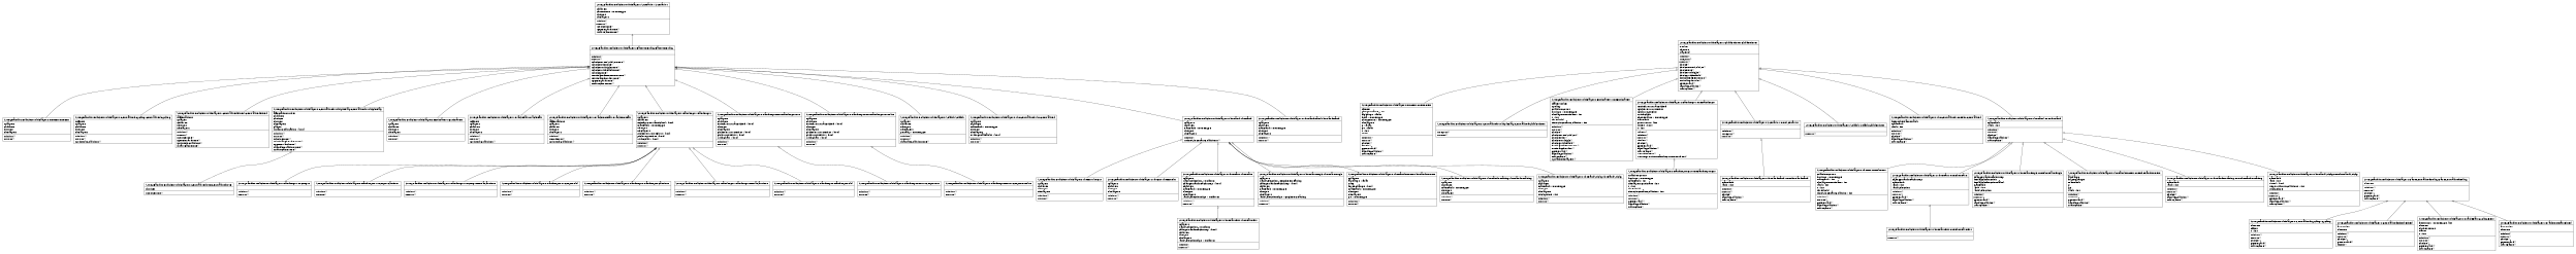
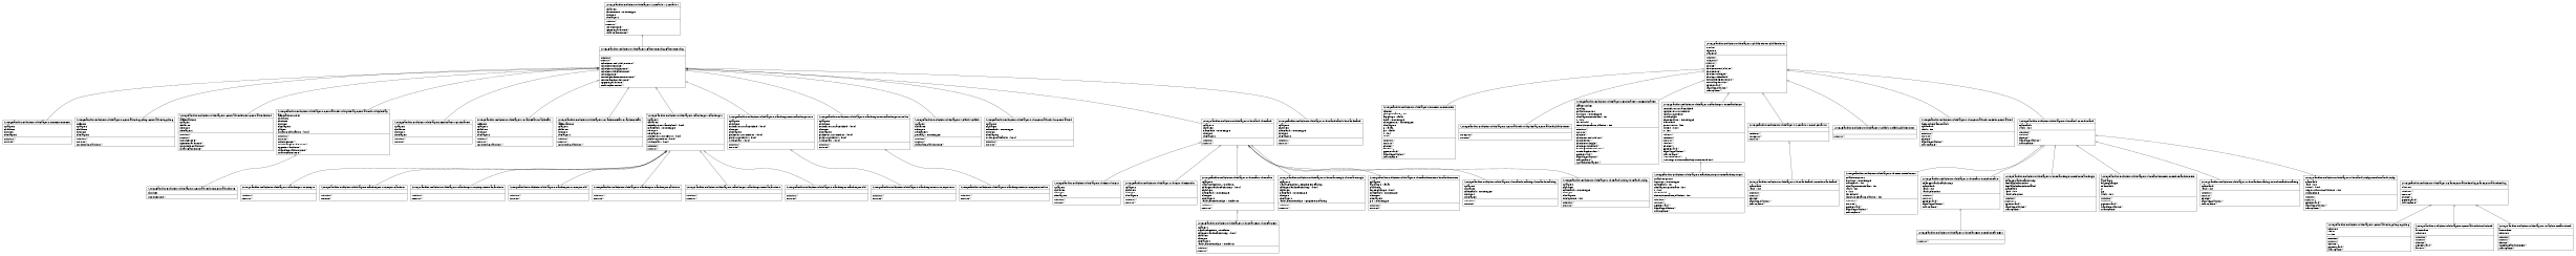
  digraph {
    rankdir=BT
    node [shape=record]
    edge [arrowhead=empty arrowtail=none]
    n1 [label="{SMPyBandits.PoliciesMultiPlayers.ALOHA.ALOHA|_players\lchildren\lnbArms\lnbPlayers\l|__init__()\l__str__()\l}"]
    n2 [label="{SMPyBandits.PoliciesMultiPlayers.BaseMPPolicy.BaseMPPolicy|\l|__init__()\l__str__()\l_choiceFromSubSet_one()\l_choiceIMP_one()\l_choiceMultiple_one()\l_choiceWithRank_one()\l_choice_one()\l_estimatedBestArms_one()\l_estimatedOrder_one()\l_getReward_one()\l_startGame_one()\l}"]
    n3 [label="{SMPyBandits.PoliciesMultiPlayers.Scenario1.Scenario1|children\lchosenOne : NoneType\lnbArms\lnbPlayers\l|__init__()\l__str__()\l_choice_one()\l_getReward_one()\l_startGame_one()\l}"]
    n4 [label="{SMPyBandits.PoliciesMultiPlayers.ALOHA.oneALOHA|_ftnext\l_ftnext_name : str\lalpha_p0 : float\lbeta : NoneType\lchosenArm : NoneType\lnbPlayers\lp : float\lp0 : float\lt : int\ltnext\l|__init__()\l__str__()\lchoice()\lftnext()\lgetReward()\lhandleCollision()\lstartGame()\l}"]
    n5 [label="{SMPyBandits.PoliciesMultiPlayers.ChildPointer.ChildPointer|mother\lnbArms\lplayerId\l|__init__()\l__repr__()\l__str__()\lchoice()\lchoiceFromSubSet()\lchoiceIMP()\lchoiceMultiple()\lchoiceWithRank()\lestimatedBestArms()\lestimatedOrder()\lgetReward()\lhandleCollision()\lstartGame()\l}"]
    n6 [label="{SMPyBandits.PoliciesMultiPlayers.BaseCentralizedPolicy.BaseCentralizedPolicy|nbArms\l|__init__()\l__str__()\lchoice()\lgetReward()\lstartGame()\l}"]
    n7 [label="{SMPyBandits.PoliciesMultiPlayers.CentralizedCycling.CentralizedCycling|_offsets\l_players\lchildren\lnbArms\lnbPlayers\l|__init__()\l__str__()\l_printNbCollisions()\l}"]
    n8 [label="{SMPyBandits.PoliciesMultiPlayers.CentralizedCycling.Cycling|nbArms\loffset\lt : int\l|__init__()\l__str__()\lchoice()\lgetReward()\lstartGame()\l}"]
    n9 [label="{SMPyBandits.PoliciesMultiPlayers.CentralizedFixed.CentralizedFixed|_affectations\l_players\lchildren\lnbArms\lnbPlayers\l|__init__()\l__str__()\l_choice_one()\l_getReward_one()\l_printNbCollisions()\l_startGame_one()\l}"]
    n10 [label="{SMPyBandits.PoliciesMultiPlayers.CentralizedFixed.Fixed|armIndex\lnbArms\l|__init__()\l__str__()\lchoice()\lgetReward()\lftnext()\l}"]
    n11 [label="{SMPyBandits.PoliciesMultiPlayers.CentralizedIMP.CentralizedIMP|choices\l|_choice_one()\l}"]
    n12 [label="{SMPyBandits.PoliciesMultiPlayers.CentralizedMultiplePlay.CentralizedMultiplePlay|affectation_order\lchildren\lchoices\lnbArms\lnbPlayers\lplayer\luniformAllocation : bool\l|__init__()\l__str__()\l_choice_one()\l_estimatedOrder_one()\l_getReward_one()\l_handleCollision_one()\l_startGame_one()\l}"]
    n13 [label="{SMPyBandits.PoliciesMultiPlayers.CentralizedMultiplePlay.CentralizedChildPointer|\l|__repr__()\l__str__()\l}"]
    n14 [label="{SMPyBandits.PoliciesMultiPlayers.EstimateM.EstimateM|_players\lchildren\lnbArms\lnbPlayers\l|__init__()\l__str__()\l}"]
    n15 [label="{SMPyBandits.PoliciesMultiPlayers.EstimateM.oneEstimateM|_fakeMother\l_policy\lcollisionCount\lhorizon : NoneType\lnbPlayersEstimate : int\lt : int\lthreshold\ltimeSinceLastCollision : int\l|__init__()\l__str__()\lchoice()\lchoiceFromSubSet()\lchoiceIMP()\lchoiceMultiple()\lchoiceWithRank()\lestimatedBestArms()\lestimatedOrder()\lgetReward()\lhandleCollision()\lstartGame()\lupdateNbPlayers()\l}"]
-   n16 [label="{SMPyBandits.PoliciesMultiPlayers.OracleFair.CyclingBest|bestArms : NoneType, list\lnbArms\lnb_bestArms\loffset\lt : int\l|__init__()\l__str__()\lchoice()\lgetReward()\lstartGame()\l}"]
    n17 [label="{SMPyBandits.PoliciesMultiPlayers.OracleFair.OracleFair|_offsets\l_players\lchildren\lnbArms\lnbPlayers\l|__init__()\l__str__()\l_printNbCollisions()\l}"]
-   n18 [label="{SMPyBandits.PoliciesMultiPlayers.OracleNotFair.Fixed|armIndex\lnbArms\l|__init__()\l__str__()\lchoice()\lgetReward()\lstartGame()\l}"]
-   n19 [label="{SMPyBandits.PoliciesMultiPlayers.OracleNotFair.OracleNotFair|_affectations\l_players\lchildren\lnbArms\lnbPlayers\l|__init__()\l__mother__()\l_printNbCollisions()\l}"]
+   n18 [label="{SMPyBandits.PoliciesMultiPlayers.OracleNotFair.Fixed|armIndex\lnbArms\l|__init__()\l__str__()\lchoice()\loneRhoRandALOHA()\lstartGame()\l}"]
+   n19 [label="{SMPyBandits.PoliciesMultiPlayers.OracleNotFair.OracleNotFair|_affectations\l_players\lchildren\lnbArms\lnbPlayers\l|__init__()\l__str__()\l_printNbCollisions()\l}"]
    n20 [label="{SMPyBandits.PoliciesMultiPlayers.RandTopM.MCTopM|\l|__init__()\l__str__()\l}"]
    n21 [label="{SMPyBandits.PoliciesMultiPlayers.RandTopM.RandTopM|_players\lchildren\lexitIfWorstWasPicked : bool\lmaxRank : NoneType\lnbArms\lnbPlayers\lpickPrevWorstFirst : bool\lpickWorstFirst : bool\lwithChair : bool\l|__init__()\l__str__()\l}"]
    n22 [label="{SMPyBandits.PoliciesMultiPlayers.RandTopM.MCTopMCautious|\l|__init__()\l__str__()\l}"]
    n23 [label="{SMPyBandits.PoliciesMultiPlayers.RandTopM.MCTopMExtraCautious|\l|__init__()\l__str__()\l}"]
    n24 [label="{SMPyBandits.PoliciesMultiPlayers.RandTopM.MCTopMOld|\l|__init__()\l__str__()\l}"]
    n25 [label="{SMPyBandits.PoliciesMultiPlayers.RandTopM.RandTopMCautious|\l|__init__()\l__str__()\l}"]
    n26 [label="{SMPyBandits.PoliciesMultiPlayers.RandTopM.RandTopMExtraCautious|\l|__init__()\l__str__()\l}"]
    n27 [label="{SMPyBandits.PoliciesMultiPlayers.RandTopM.RandTopMOld|\l|__init__()\l__str__()\l}"]
    n28 [label="{SMPyBandits.PoliciesMultiPlayers.RandTopM.oneRandTopM|_exitIfWorstWasPicked\l_pickPrevWorstFirst\l_pickWorstFirst\l_withChair\lchosen_arm : NoneType\lmaxRank\lprevWorst : list\lsitted : bool\lt : int\l|Mbest()\l__init__()\l__str__()\l_index()\lchoice()\lgetReward()\lhandleCollision()\lstartGame()\lworst_Mbest()\lworst_previous__and__current_Mbest()\l}"]
    n29 [label="{SMPyBandits.PoliciesMultiPlayers.RandTopMEst.MCTopMEst|\l|__init__()\l__str__()\l}"]
    n30 [label="{SMPyBandits.PoliciesMultiPlayers.RandTopMEst.RandTopMEst|_players\lchildren\lexitIfWorstWasPicked : bool\lnbArms\lnbPlayers\lpickPrevWorstFirst : bool\lpickWorstFirst : bool\lwithChair : bool\l|__init__()\l__str__()\l}"]
    n31 [label="{SMPyBandits.PoliciesMultiPlayers.RandTopMEst.MCTopMEstPlus|\l|__init__()\l__str__()\l}"]
    n32 [label="{SMPyBandits.PoliciesMultiPlayers.RandTopMEst.RandTopMEstPlus|_players\lchildren\lexitIfWorstWasPicked : bool\lnbArms\lnbPlayers\lpickPrevWorstFirst : bool\lpickWorstFirst : bool\lwithChair : bool\l|__init__()\l__str__()\l}"]
    n33 [label="{SMPyBandits.PoliciesMultiPlayers.RandTopMEst.oneRandTopMEst|collisionCount\lhorizon : NoneType\lmaxRank : int\lnbPlayersEstimate : int\lt : int\lthreshold\ltimeSinceLastCollision : int\l|__init__()\l__str__()\lgetReward()\lhandleCollision()\lstartGame()\l}"]
    n34 [label="{SMPyBandits.PoliciesMultiPlayers.Scenario1.OneScenario1|\l|__init__()\l__repr__()\l__str__()\l}"]
    n35 [label="{SMPyBandits.PoliciesMultiPlayers.Selfish.Selfish|_players\lchildren\lnbArms\lnbPlayers\lpenalty : NoneType\l|__init__()\l__str__()\l_handleCollision_one()\l}"]
    n36 [label="{SMPyBandits.PoliciesMultiPlayers.Selfish.SelfishChildPointer|\l|__str__()\l}"]
    n37 [label="{SMPyBandits.PoliciesMultiPlayers.rhoCentralized.oneRhoCentralized|keep_the_same_rank\lmaxRank\lrank : int\l|__init__()\l__str__()\lchoice()\lhandleCollision()\lstartGame()\l}"]
    n38 [label="{SMPyBandits.PoliciesMultiPlayers.rhoCentralized.rhoCentralized|_players\lchildren\lmaxRank : NoneType\lnbArms\lnbPlayers\lorthogonalRanks : bool\l|__init__()\l__str__()\l}"]
    n39 [label="{SMPyBandits.PoliciesMultiPlayers.rhoEst.oneRhoEst|collisionCount\lhorizon : NoneType\lmaxRank : int\lnbPlayersEstimate : int\lrank : int\lt : int\lthreshold\ltimeSinceLastCollision : int\l|__init__()\l__str__()\lgetReward()\lhandleCollision()\lstartGame()\l}"]
    n40 [label="{SMPyBandits.PoliciesMultiPlayers.rhoRand.oneRhoRand|maxRank\lrank : int\l|__init__()\l__str__()\lchoice()\lhandleCollision()\lstartGame()\l}"]
    n41 [label="{SMPyBandits.PoliciesMultiPlayers.rhoEst.rhoEst|_players\lchildren\lnbArms\lnbPlayers\l|__init__()\l__str__()\l}"]
-   n42 [label="{SMPyBandits.PoliciesMultiPlayers.rhoRand.rhoRand|_players\lchildren\lmaxRank : NoneType\lnbArms\lnbPlayers\l|__init__()\l__timeSinceLastCollision__()\l}"]
+   n42 [label="{SMPyBandits.PoliciesMultiPlayers.rhoRand.rhoRand|_players\lchildren\lmaxRank : NoneType\lnbArms\lnbPlayers\l|__init__()\l__str__()\l}"]
    n43 [label="{SMPyBandits.PoliciesMultiPlayers.rhoEst.rhoEstPlus|_players\lchildren\lnbArms\lnbPlayers\l|__init__()\l__str__()\l}"]
    n44 [label="{SMPyBandits.PoliciesMultiPlayers.rhoLearn.oneRhoLearn|change_rank_each_step\lmaxRank\lrank : int\lrankSelection\l|__init__()\l__str__()\lgetReward()\lhandleCollision()\lstartGame()\l}"]
    n45 [label="{SMPyBandits.PoliciesMultiPlayers.rhoLearn.rhoLearn|_players\l_rankSelection : Uniform\lchange_rank_each_step : bool\lchildren\lmaxRank : NoneType\lnbArms\lnbPlayers\lrankSelectionAlgo : Uniform\l|__init__()\l__str__()\l}"]
    n46 [label="{SMPyBandits.PoliciesMultiPlayers.rhoLearnEst.oneRhoLearnEst|\l|__str__()\l}"]
    n47 [label="{SMPyBandits.PoliciesMultiPlayers.rhoLearnEst.rhoLearnEst|_players\l_rankSelection : Uniform\lchange_rank_each_step : bool\lchildren\lnbArms\lnbPlayers\lrankSelectionAlgo : Uniform\l|__init__()\l__str__()\l}"]
    n48 [label="{SMPyBandits.PoliciesMultiPlayers.rhoLearnExp3.oneRhoLearnExp3|change_rank_each_step\lfeedback_function\lfeedback_function_label\lmaxRank\lrank : int\lrankSelection\l|__init__()\l__str__()\lgetReward()\lhandleCollision()\lstartGame()\l}"]
    n49 [label="{SMPyBandits.PoliciesMultiPlayers.rhoLearnExp3.rhoLearnExp3|_players\l_rankSelection : Exp3Decreasing\lchange_rank_each_step : bool\lchildren\lmaxRank : NoneType\lnbArms\lnbPlayers\lrankSelectionAlgo : Exp3Decreasing\l|__init__()\l__str__()\l}"]
    n50 [label="{SMPyBandits.PoliciesMultiPlayers.rhoRandALOHA.oneRhoRandALOHA|alpha_p0\lforceChange\lmaxRank\lp\lp0\lrank : int\l|__init__()\l__str__()\lgetReward()\lhandleCollision()\lstartGame()\l}"]
-   n51 [label="{SMPyBandits.PoliciesMultiPlayers.rhoRandALOHA.rhoRandALOHA|_players\lalpha_p0 : float\lstep\lforceChange : bool\lmaxRank : NoneType\lnbArms\lnbPlayers\lp0 : NoneType\l|__init__()\l__str__()\l}"]
+   n51 [label="{SMPyBandits.PoliciesMultiPlayers.rhoRandALOHA.rhoRandALOHA|_players\lalpha_p0 : float\lchildren\lforceChange : bool\lmaxRank : NoneType\lnbArms\lnbPlayers\lp0 : NoneType\l|__init__()\l__str__()\l}"]
    n52 [label="{SMPyBandits.PoliciesMultiPlayers.rhoRandRand.oneRhoRandRand|maxRank\lrank : int\l|__init__()\l__str__()\lchoice()\lhandleCollision()\lstartGame()\l}"]
    n53 [label="{SMPyBandits.PoliciesMultiPlayers.rhoRandRand.rhoRandRand|_players\lchildren\lmaxRank : NoneType\lnbArms\lnbPlayers\l|__init__()\l__str__()\l}"]
    n54 [label="{SMPyBandits.PoliciesMultiPlayers.rhoRandRotating.oneRhoRandRotating|maxRank\lrank : int\l|__init__()\l__str__()\lchoice()\lhandleCollision()\lstartGame()\l}"]
    n55 [label="{SMPyBandits.PoliciesMultiPlayers.rhoRandRotating.rhoRandRotating|_players\lchildren\lmaxRank : NoneType\lnbArms\lnbPlayers\l|__init__()\l__str__()\l}"]
    n56 [label="{SMPyBandits.PoliciesMultiPlayers.rhoRandSticky.oneRhoRandSticky|maxRank\lrank : int\lsitted : bool\lstepsWithoutCollisions : int\lstickyTime\l|__init__()\l__str__()\lgetReward()\lhandleCollision()\lstartGame()\l}"]
    n57 [label="{SMPyBandits.PoliciesMultiPlayers.rhoRandSticky.rhoRandSticky|_players\lchildren\lmaxRank : NoneType\lnbArms\lnbPlayers\lstickyTime : int\l|__init__()\l__str__()\l}"]
    n1 -> n2
    n2 -> n3
    n4 -> n5
    n7 -> n2
    n8 -> n6
    n9 -> n2
    n10 -> n6
    n11 -> n12
    n12 -> n2
    n13 -> n5
    n14 -> n2
    n15 -> n5
-   n16 -> n6
    n17 -> n2
    n18 -> n6
    n19 -> n2
    n20 -> n21
    n21 -> n2
    n22 -> n21
    n23 -> n21
    n24 -> n21
    n25 -> n21
    n26 -> n21
    n27 -> n21
    n28 -> n5
    n29 -> n30
    n30 -> n2
    n31 -> n32
    n32 -> n2
    n33 -> n28
    n34 -> n5
    n35 -> n2
    n36 -> n5
    n37 -> n5
    n38 -> n2
    n39 -> n40
    n40 -> n5
    n41 -> n42
    n42 -> n2
    n43 -> n42
    n44 -> n40
    n45 -> n42
    n46 -> n44
    n47 -> n45
    n48 -> n40
    n49 -> n42
    n50 -> n40
    n51 -> n42
    n52 -> n34
    n53 -> n2
    n54 -> n40
    n55 -> n42
    n56 -> n40
    n57 -> n42
  }
